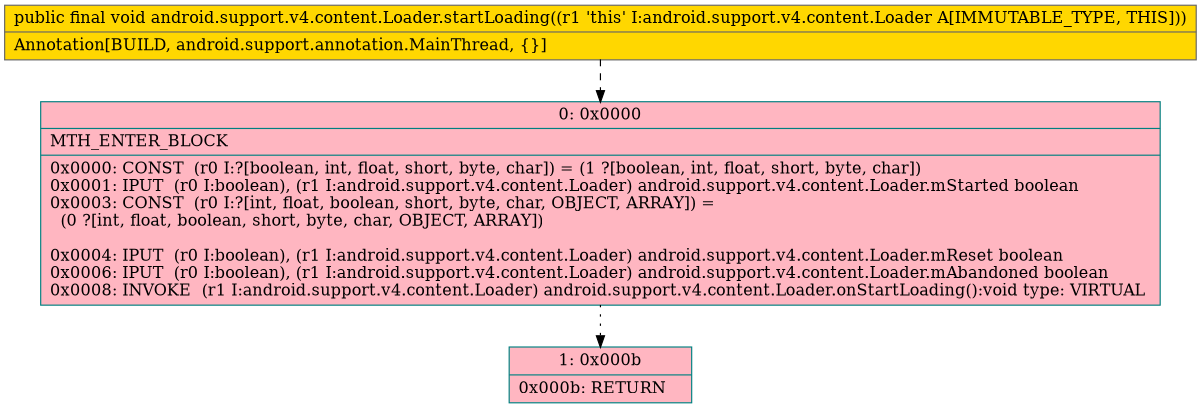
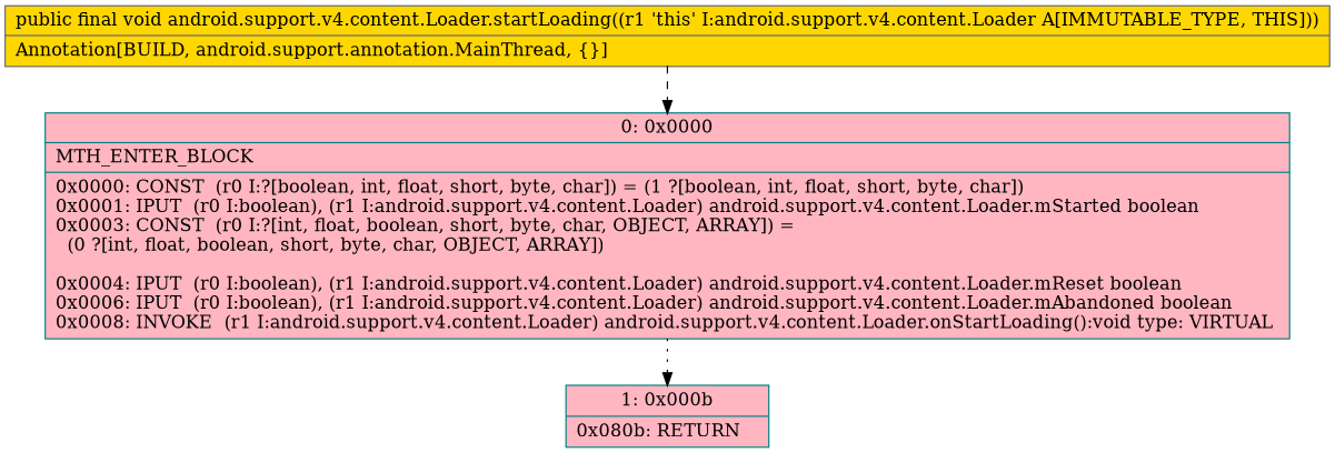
  digraph {
    node [shape=record style=filled fillcolor=lightpink color=teal]
    n1 [label="{0\:\ 0x0000|MTH_ENTER_BLOCK\l|0x0000: CONST  (r0 I:?[boolean, int, float, short, byte, char]) = (1 ?[boolean, int, float, short, byte, char]) \l0x0001: IPUT  (r0 I:boolean), (r1 I:android.support.v4.content.Loader) android.support.v4.content.Loader.mStarted boolean \l0x0003: CONST  (r0 I:?[int, float, boolean, short, byte, char, OBJECT, ARRAY]) = \l  (0 ?[int, float, boolean, short, byte, char, OBJECT, ARRAY])\l \l0x0004: IPUT  (r0 I:boolean), (r1 I:android.support.v4.content.Loader) android.support.v4.content.Loader.mReset boolean \l0x0006: IPUT  (r0 I:boolean), (r1 I:android.support.v4.content.Loader) android.support.v4.content.Loader.mAbandoned boolean \l0x0008: INVOKE  (r1 I:android.support.v4.content.Loader) android.support.v4.content.Loader.onStartLoading():void type: VIRTUAL \l}"]
-   n2 [label="{1\:\ 0x000b|0x000b: RETURN   \l}"]
+   n2 [label="{1\:\ 0x000b|0x080b: RETURN   \l}"]
    n3 [label="{public final void android.support.v4.content.Loader.startLoading((r1 'this' I:android.support.v4.content.Loader A[IMMUTABLE_TYPE, THIS]))  | Annotation[BUILD, android.support.annotation.MainThread, \{\}]\l}" fillcolor=gold color=gray40]
    n1 -> n2 [style=dotted]
    n3 -> n1 [style=dashed]
  }
